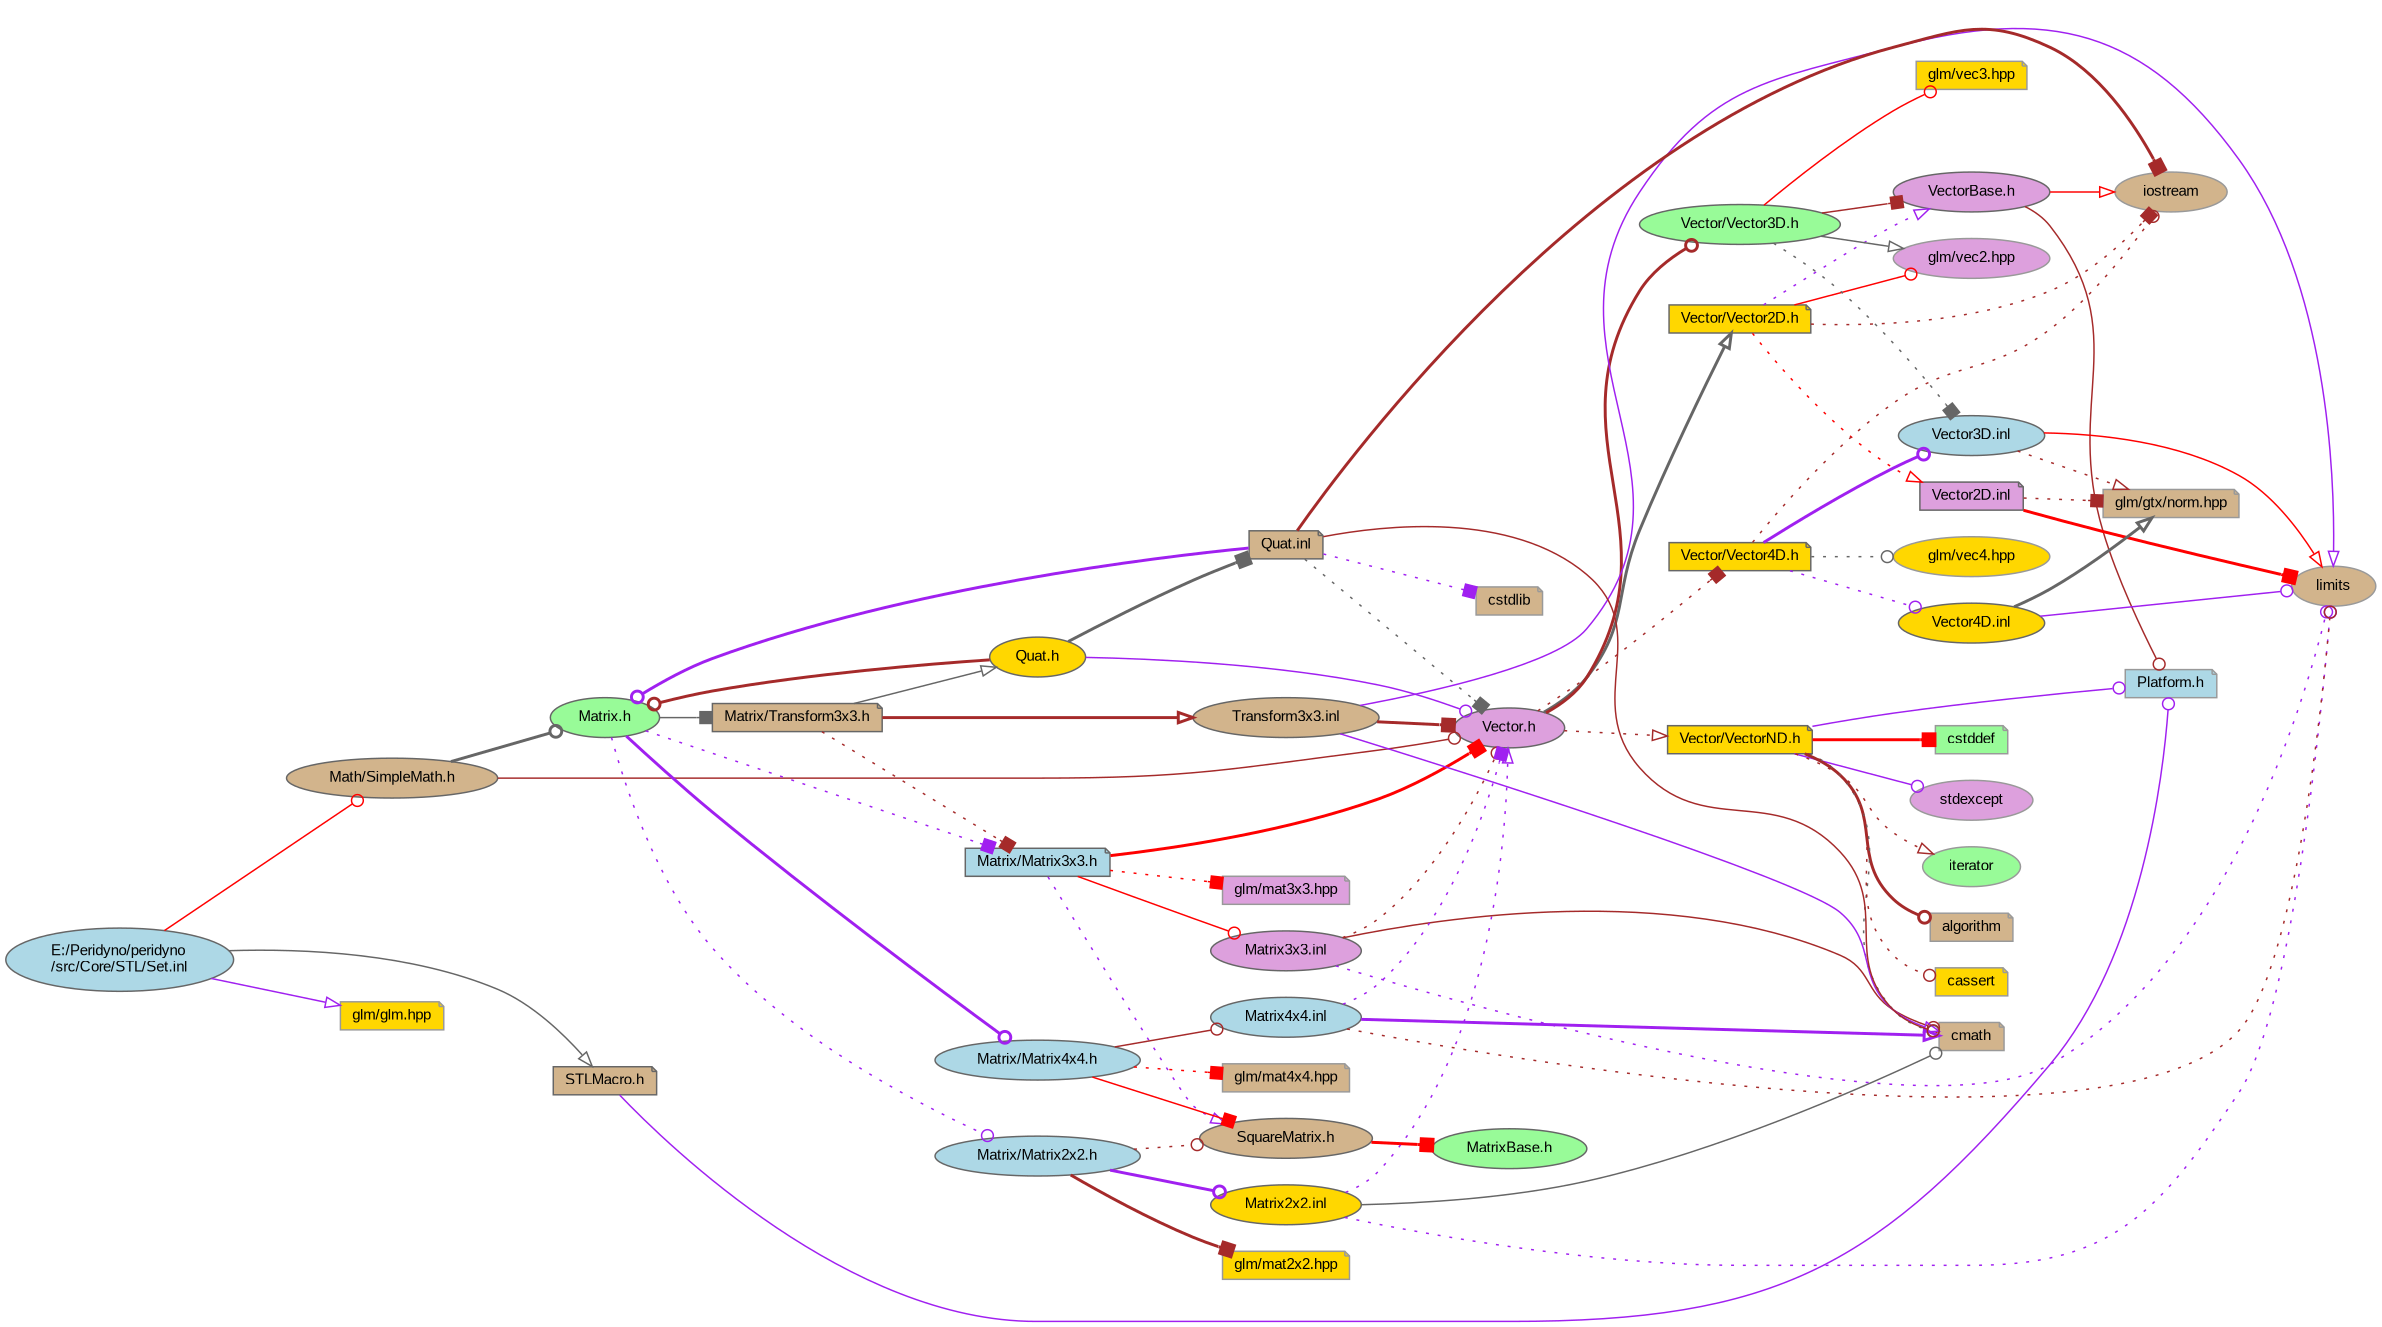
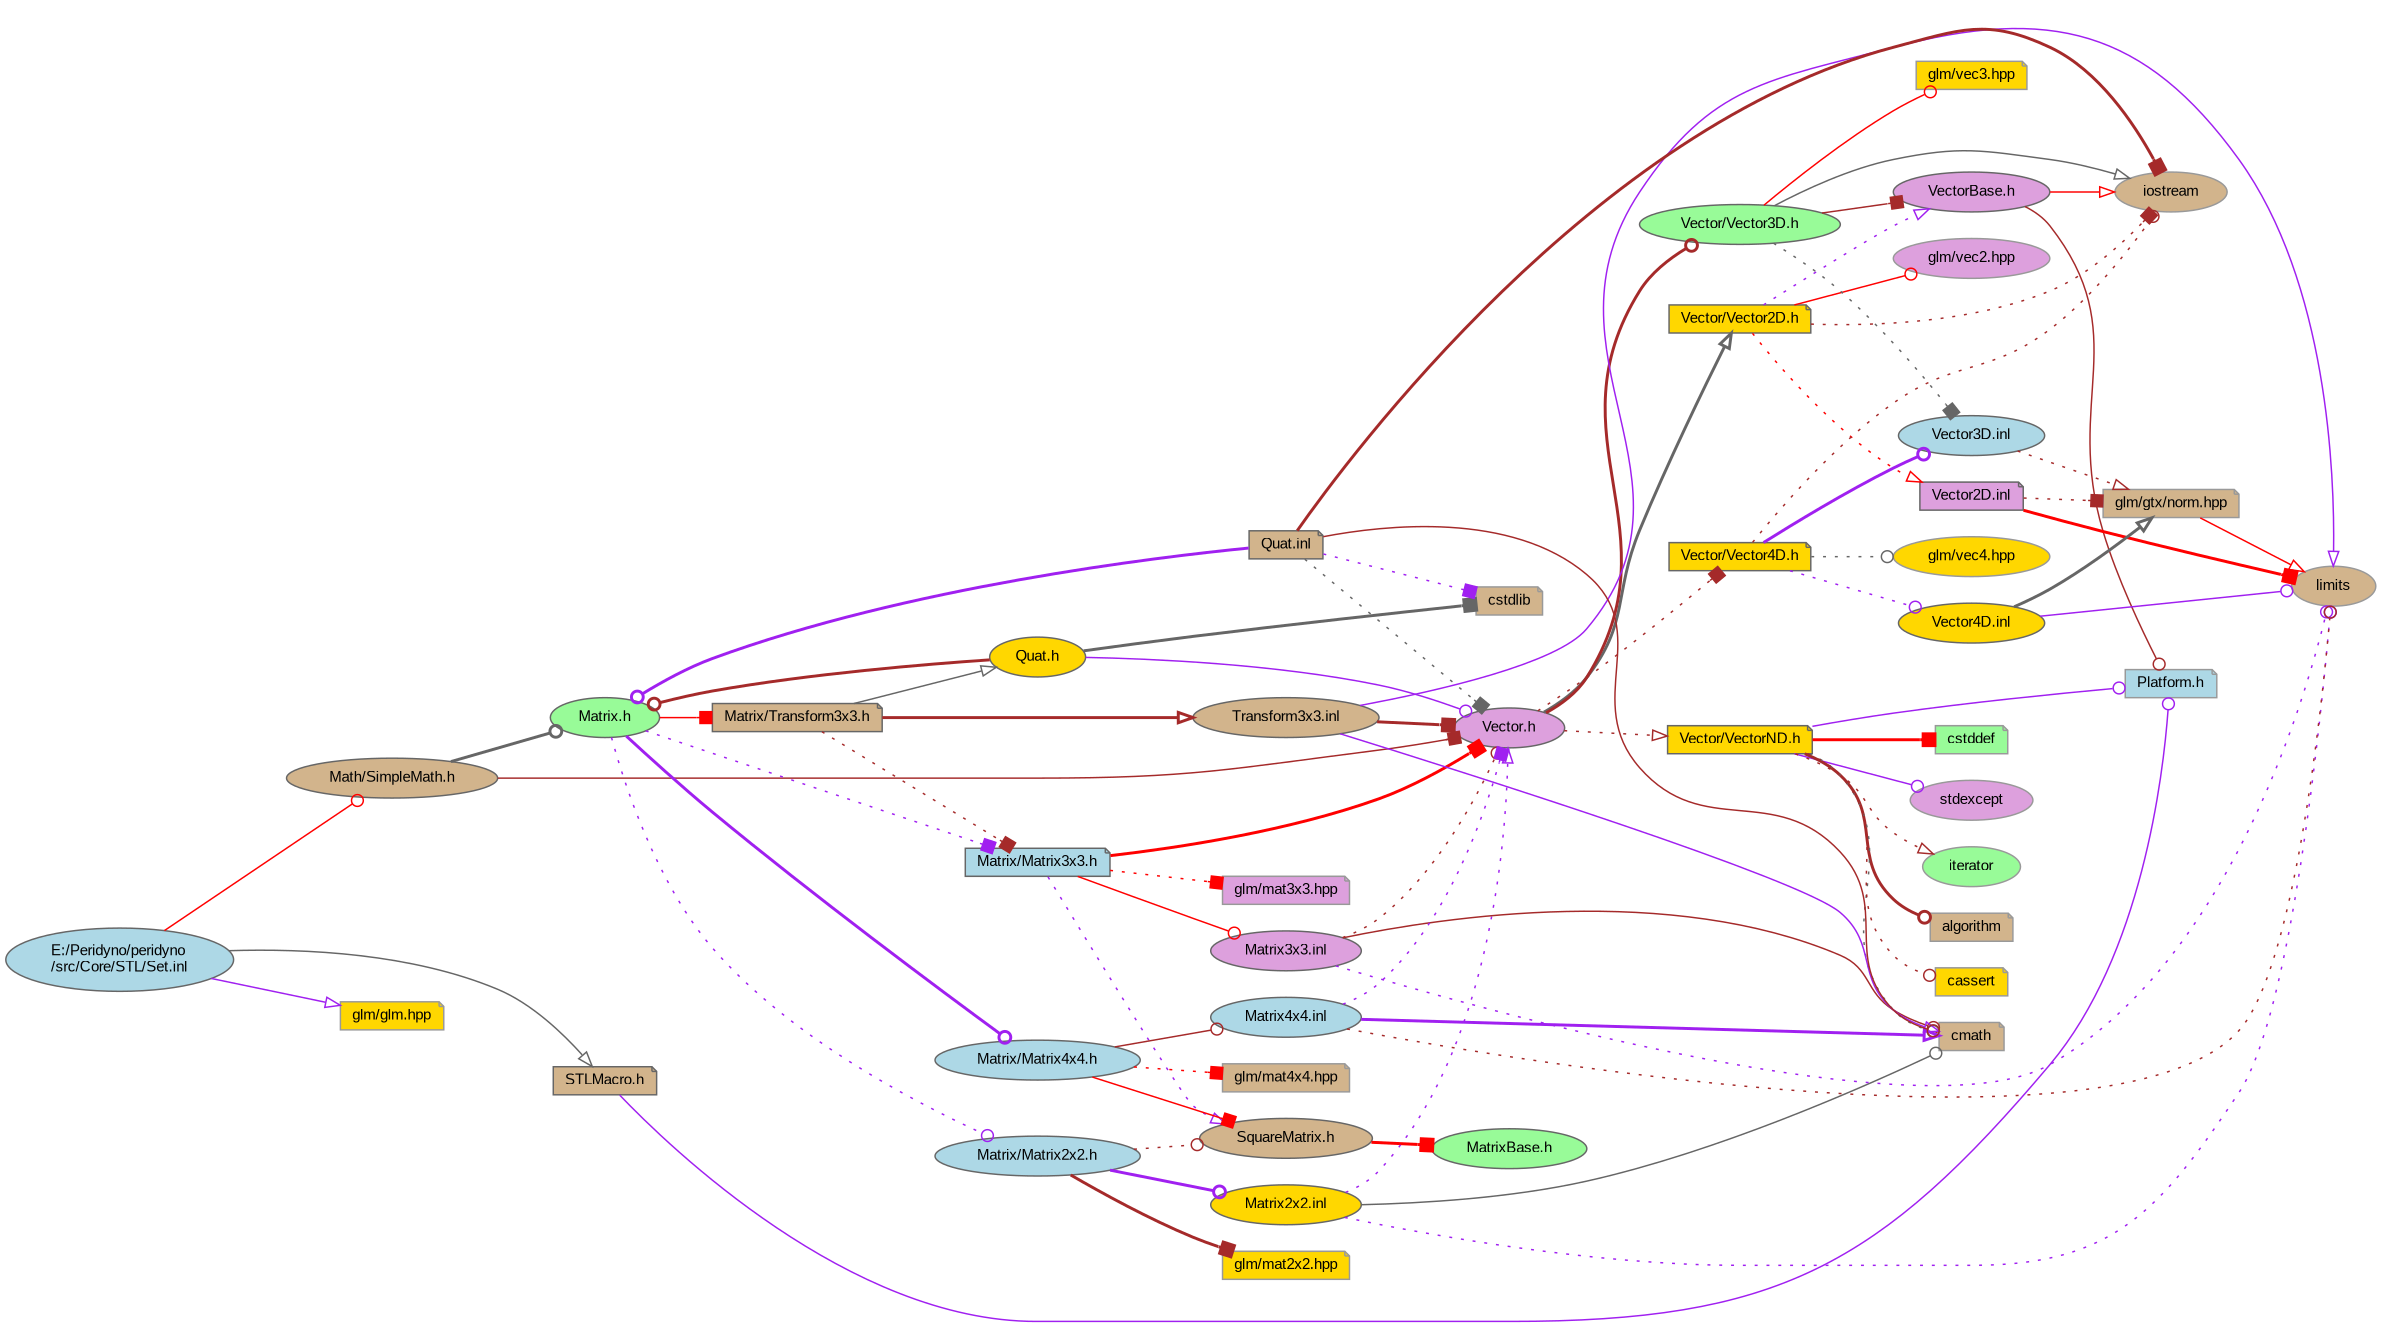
  digraph {
    fontname="Liberation Sans"
    rankdir=LR
    node [color=grey40 fillcolor=tan fontname="Liberation Sans" fontsize=10 shape=ellipse style=filled]
    edge [arrowhead=odot color=brown fontname="Liberation Sans" fontsize=10 labelfontname=Helvetica labelfontsize=10 style=dotted]
    n1 [color=gray40 fillcolor=lightblue fontcolor=black height=0.2 label="E:/Peridyno/peridyno\l/src/Core/STL/Set.inl" width=0.4]
    n2 [height=0.2 label="STLMacro.h" shape=note width=0.4]
    n3 [height=0.2 label="Math/SimpleMath.h" width=0.4]
    n4 [color=grey60 fillcolor=gold height=0.2 label="glm/glm.hpp" shape=note width=0.4]
    n5 [color=grey60 fillcolor=lightblue height=0.2 label="Platform.h" shape=note width=0.4]
    n6 [fillcolor=plum height=0.2 label="Vector.h" width=0.4]
    n7 [fillcolor=palegreen height=0.2 label="Matrix.h" width=0.4]
    n8 [fillcolor=gold height=0.2 label="Vector/Vector2D.h" shape=note width=0.4]
    n9 [fillcolor=palegreen height=0.2 label="Vector/Vector3D.h" width=0.4]
    n10 [fillcolor=gold height=0.2 label="Vector/Vector4D.h" shape=note width=0.4]
    n11 [fillcolor=gold height=0.2 label="Vector/VectorND.h" shape=note width=0.4]
    n12 [fillcolor=lightblue height=0.2 label="Matrix/Matrix2x2.h" width=0.4]
    n13 [fillcolor=lightblue height=0.2 label="Matrix/Matrix3x3.h" shape=note width=0.4]
    n14 [fillcolor=lightblue height=0.2 label="Matrix/Matrix4x4.h" width=0.4]
    n15 [height=0.2 label="Matrix/Transform3x3.h" shape=note width=0.4]
    n16 [color=grey60 fillcolor=plum height=0.2 label="glm/vec2.hpp" width=0.4]
    n17 [color=grey60 height=0.2 label=iostream width=0.4]
    n18 [fillcolor=plum height=0.2 label="VectorBase.h" width=0.4]
    n19 [fillcolor=plum height=0.2 label="Vector2D.inl" shape=note width=0.4]
    n20 [color=grey60 fillcolor=gold height=0.2 label="glm/vec3.hpp" shape=note width=0.4]
    n21 [fillcolor=lightblue height=0.2 label="Vector3D.inl" width=0.4]
    n22 [color=grey60 fillcolor=gold height=0.2 label="glm/vec4.hpp" width=0.4]
    n23 [fillcolor=gold height=0.2 label="Vector4D.inl" width=0.4]
    n24 [color=grey60 fillcolor=palegreen height=0.2 label=cstddef shape=note width=0.4]
    n25 [color=grey60 fillcolor=plum height=0.2 label=stdexcept width=0.4]
    n26 [color=grey60 fillcolor=palegreen height=0.2 label=iterator width=0.4]
    n27 [color=grey60 height=0.2 label=algorithm shape=note width=0.4]
    n28 [color=grey60 height=0.2 label=cmath shape=note width=0.4]
    n29 [color=grey60 fillcolor=gold height=0.2 label=cassert shape=note width=0.4]
    n30 [color=grey60 height=0.2 label=limits width=0.4]
    n31 [color=grey60 height=0.2 label="glm/gtx/norm.hpp" shape=note width=0.4]
    n32 [color=grey60 fillcolor=gold height=0.2 label="glm/mat2x2.hpp" shape=note width=0.4]
    n33 [height=0.2 label="SquareMatrix.h" width=0.4]
    n34 [fillcolor=gold height=0.2 label="Matrix2x2.inl" width=0.4]
    n35 [color=grey60 fillcolor=plum height=0.2 label="glm/mat3x3.hpp" shape=note width=0.4]
    n36 [fillcolor=plum height=0.2 label="Matrix3x3.inl" width=0.4]
    n37 [color=grey60 height=0.2 label="glm/mat4x4.hpp" shape=note width=0.4]
    n38 [fillcolor=lightblue height=0.2 label="Matrix4x4.inl" width=0.4]
    n39 [fillcolor=gold height=0.2 label="Quat.h" width=0.4]
    n40 [height=0.2 label="Transform3x3.inl" width=0.4]
    n41 [fillcolor=palegreen height=0.2 label="MatrixBase.h" width=0.4]
    n42 [height=0.2 label="Quat.inl" shape=note width=0.4]
    n43 [color=grey60 height=0.2 label=cstdlib shape=note width=0.4]
    n1 -> n2 [arrowhead=onormal color=gray40 style=solid]
    n1 -> n3 [color=red style=solid]
    n1 -> n4 [arrowhead=onormal color=purple style=solid]
    n2 -> n5 [color=purple style=solid]
-   n3 -> n6 [style=solid]
+   n3 -> n6 [arrowhead=box style=solid]
    n3 -> n7 [color=gray40 style=bold]
    n6 -> n8 [arrowhead=onormal color=gray40 style=bold]
    n6 -> n9 [style=bold]
    n6 -> n10 [arrowhead=box]
    n6 -> n11 [arrowhead=onormal]
    n7 -> n12 [color=purple]
    n7 -> n13 [arrowhead=box color=purple]
    n7 -> n14 [color=purple style=bold]
-   n7 -> n15 [arrowhead=box color=gray40 style=solid]
+   n7 -> n15 [arrowhead=box color=red style=solid]
    n8 -> n16 [color=red style=solid]
    n8 -> n17 [arrowhead=box]
    n8 -> n18 [arrowhead=onormal color=purple]
    n8 -> n19 [arrowhead=onormal color=red]
-   n9 -> n16 [arrowhead=onormal color=gray40 style=solid]
+   n9 -> n17 [arrowhead=onormal color=gray40 style=solid]
    n9 -> n18 [arrowhead=box style=solid]
    n9 -> n20 [color=red style=solid]
    n9 -> n21 [arrowhead=box color=gray40]
    n10 -> n17
    n10 -> n21 [color=purple style=bold]
    n10 -> n22 [color=gray40]
    n10 -> n23 [color=purple]
    n11 -> n5 [color=purple style=solid]
    n11 -> n24 [arrowhead=box color=red style=bold]
    n11 -> n25 [color=purple style=solid]
    n11 -> n26 [arrowhead=onormal]
    n11 -> n27 [style=bold]
    n11 -> n28 [color=gray40]
    n11 -> n29
    n12 -> n32 [arrowhead=box style=bold]
    n12 -> n33
    n12 -> n34 [color=purple style=bold]
    n13 -> n6 [arrowhead=box color=red style=bold]
    n13 -> n33 [arrowhead=onormal color=purple]
    n13 -> n35 [arrowhead=box color=red]
    n13 -> n36 [color=red style=solid]
    n14 -> n33 [arrowhead=box color=red style=solid]
    n14 -> n37 [arrowhead=box color=red]
    n14 -> n38 [style=solid]
    n15 -> n13 [arrowhead=box]
    n15 -> n39 [arrowhead=onormal color=gray40 style=solid]
    n15 -> n40 [arrowhead=onormal style=bold]
    n18 -> n5 [style=solid]
    n18 -> n17 [arrowhead=onormal color=red style=solid]
    n19 -> n30 [arrowhead=box color=red style=bold]
    n19 -> n31 [arrowhead=box]
-   n21 -> n30 [arrowhead=onormal color=red style=solid]
+   n31 -> n30 [arrowhead=onormal color=red style=solid]
    n21 -> n31 [arrowhead=onormal]
    n23 -> n30 [color=purple style=solid]
    n23 -> n31 [arrowhead=onormal color=gray40 style=bold]
    n33 -> n41 [arrowhead=box color=red style=bold]
    n34 -> n6 [arrowhead=onormal color=purple]
    n34 -> n28 [color=gray40 style=solid]
    n34 -> n30 [color=purple]
    n36 -> n6
    n36 -> n28 [style=solid]
    n36 -> n30 [color=purple]
    n38 -> n6 [arrowhead=box color=purple]
    n38 -> n28 [arrowhead=onormal color=purple style=bold]
    n38 -> n30
    n39 -> n6 [color=purple style=solid]
    n39 -> n7 [style=bold]
-   n39 -> n42 [arrowhead=box color=gray40 style=bold]
+   n39 -> n43 [arrowhead=box color=gray40 style=bold]
    n40 -> n6 [arrowhead=box style=bold]
    n40 -> n28 [arrowhead=onormal color=purple style=solid]
    n40 -> n30 [arrowhead=onormal color=purple style=solid]
    n42 -> n6 [arrowhead=box color=gray40]
    n42 -> n7 [color=purple style=bold]
    n42 -> n17 [arrowhead=box style=bold]
    n42 -> n28 [style=solid]
    n42 -> n43 [arrowhead=box color=purple]
  }
